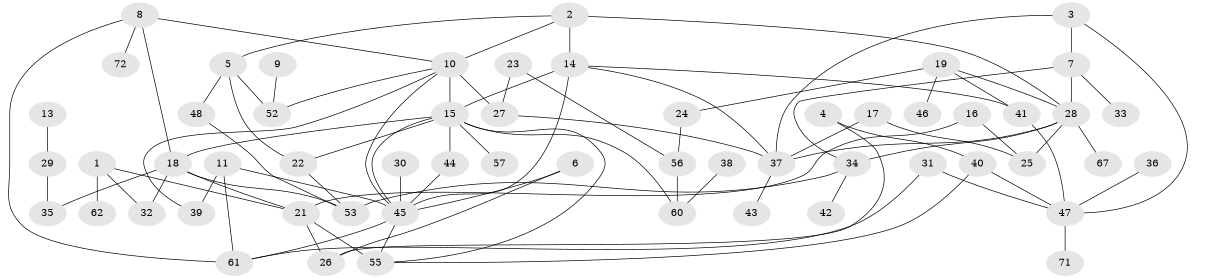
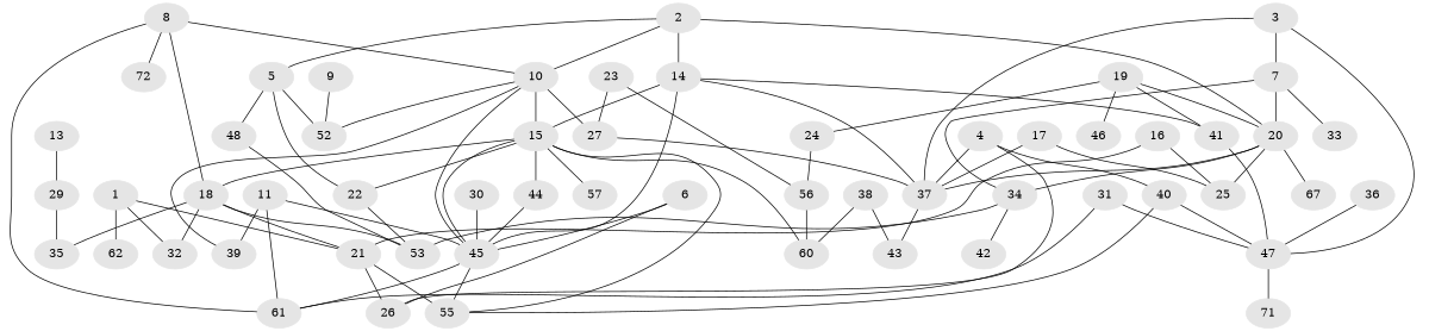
  graph {
    node [color=gray90 style=filled]
    edge [weight=1.0]
    1
    21
    62
    32
    26
    55
    45
    61
    2
    5
    10
    14
-   20 [label=28]
+   20
    22
    48
    52
    15
    27
    39
    37
    41
    19
    24
    46
    3
    7
    47
    33
    34
    43
    71
    4
    40
    9
    53
    6
    25
    67
    42
    8
    18
    72
    35
    44
    57
    60
    11
    13
    29
    16
    17
    56
    23
    30
    31
    36
    38
    1 -- 21
    1 -- 62
    1 -- 32
    21 -- 26
    21 -- 55 [weight=4.0]
    45 -- 55
    45 -- 61
    2 -- 5
    2 -- 10
    2 -- 14
    2 -- 20 [weight=2.0]
    5 -- 22
    5 -- 48
    5 -- 52
    10 -- 45
    10 -- 52
    10 -- 15
    10 -- 27 [weight=3.0]
    10 -- 39
    14 -- 45
    14 -- 15
    14 -- 37
    14 -- 41
    20 -- 37
    20 -- 34
    20 -- 25
    20 -- 67
    22 -- 53
    48 -- 53
    15 -- 55
    15 -- 45
    15 -- 22
    15 -- 18 [weight=2.0]
    15 -- 44
    15 -- 57 [weight=2.0]
    15 -- 60
    27 -- 37
    37 -- 43
    41 -- 47 [weight=2.0]
    19 -- 20
    19 -- 41
    19 -- 24
    19 -- 46
    24 -- 56
    3 -- 37
    3 -- 7
    3 -- 47
    7 -- 20
    7 -- 33
    7 -- 34
    47 -- 71
    34 -- 53
    34 -- 42
    4 -- 26
+   4 -- 37 [weight=2.0]
    4 -- 40
    40 -- 55
    40 -- 47
    9 -- 52 [weight=2.0]
    6 -- 26
    6 -- 45
    8 -- 61
    8 -- 10
    8 -- 18
    8 -- 72
    18 -- 21
    18 -- 32
    18 -- 53
    18 -- 35
    44 -- 45
    11 -- 45
    11 -- 61 [weight=2.0]
    11 -- 39
    13 -- 29
    29 -- 35
    16 -- 21
    16 -- 25
    17 -- 37
    17 -- 25 [weight=2.0]
    56 -- 60
    23 -- 27
    23 -- 56
    30 -- 45
    31 -- 61
    31 -- 47
    36 -- 47
+   38 -- 43
    38 -- 60
  }
